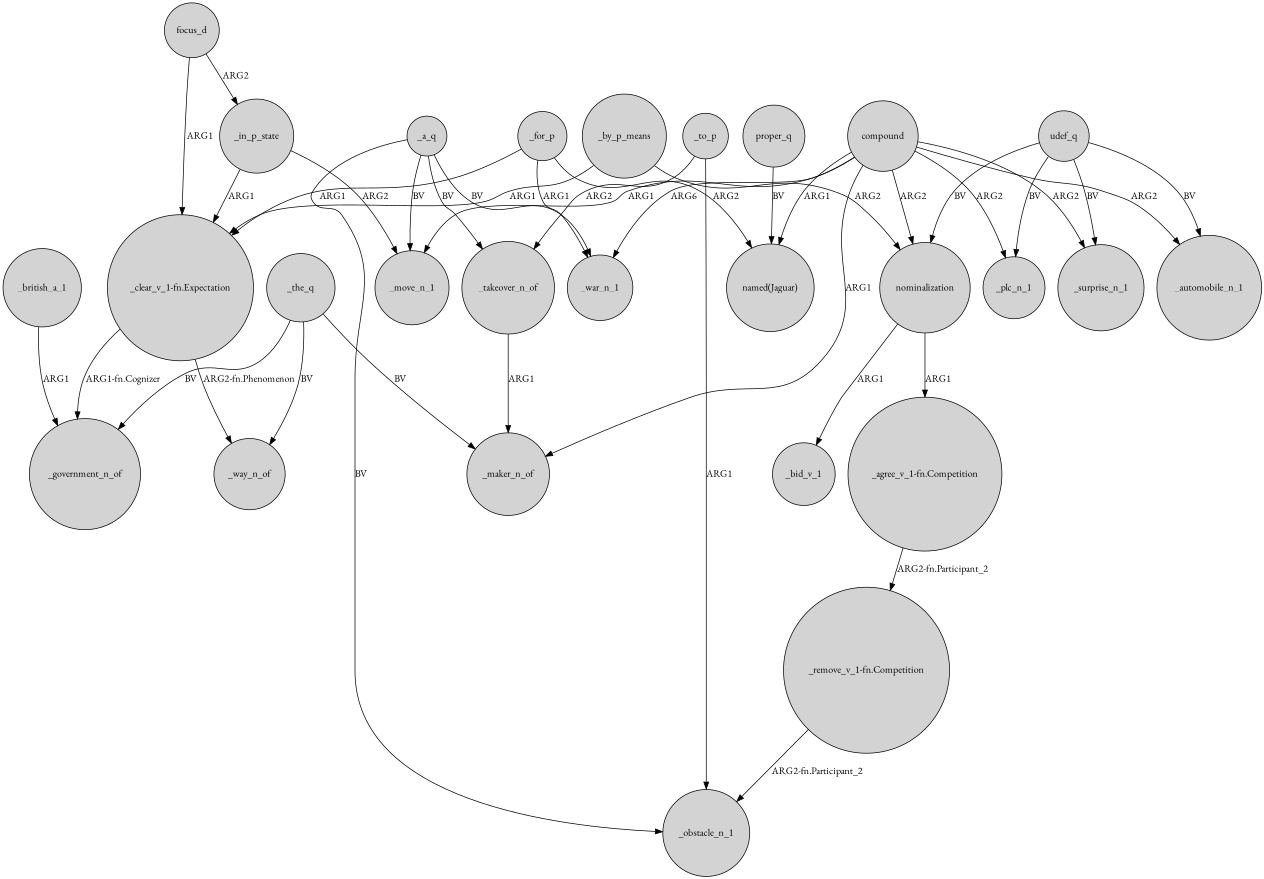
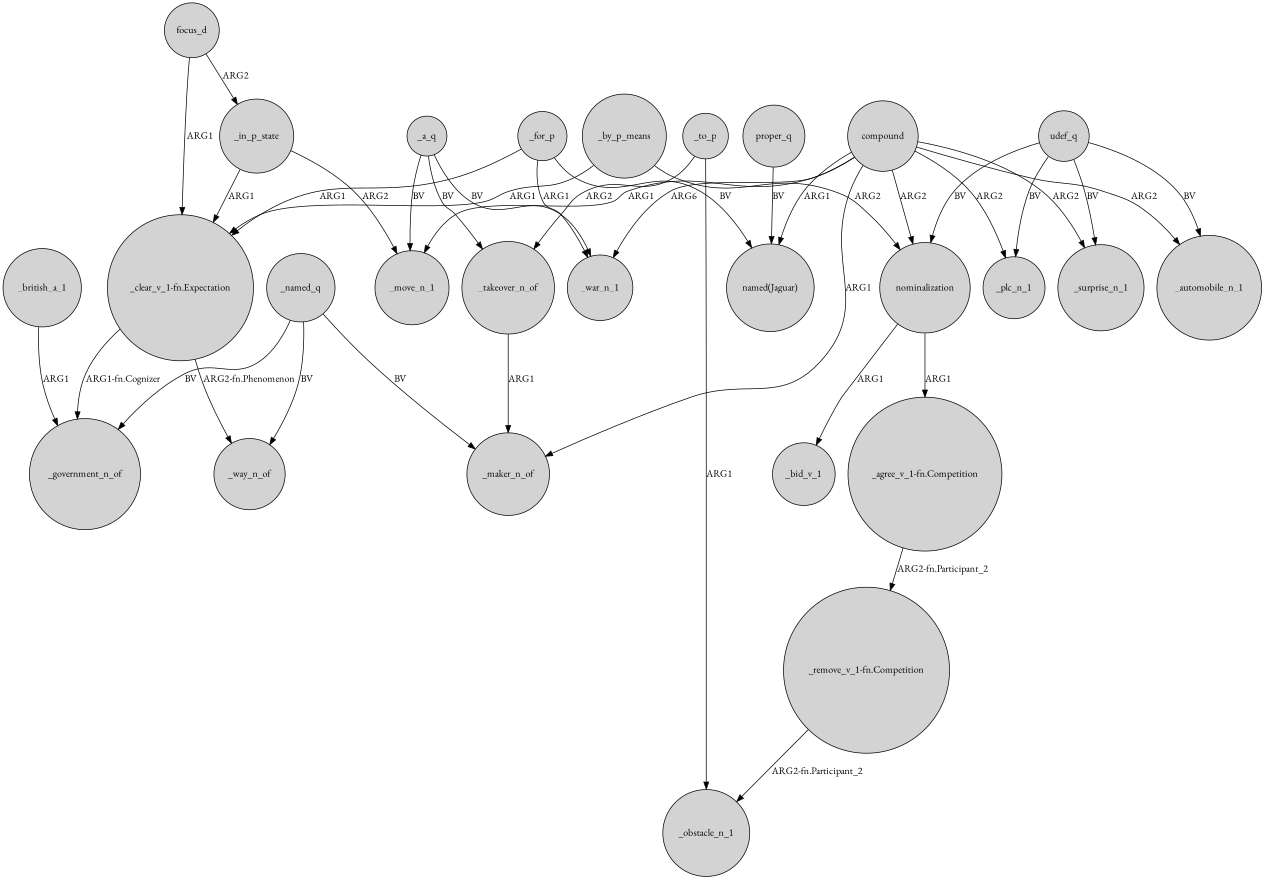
  digraph {
    fontname="EB Garamond"
    node [fontname="EB Garamond" shape=circle style=filled]
    edge [fontname="EB Garamond"]
    _for_p
    "_clear_v_1-fn.Expectation"
    "named(Jaguar)"
    _war_n_1
    _government_n_of
    _way_n_of
    focus_d
    _in_p_state
    _move_n_1
    compound
    _plc_n_1
    nominalization
    _surprise_n_1
    _automobile_n_1
    _maker_n_of
    _bid_v_1
    "_agree_v_1-fn.Competition"
    "_remove_v_1-fn.Competition"
    udef_q
    _obstacle_n_1
    _by_p_means
    _british_a_1
-   _the_q
+   _the_q [label=_named_q]
    _a_q
    _takeover_n_of
    proper_q
    _to_p
    _for_p -> "_clear_v_1-fn.Expectation" [label=ARG1]
-   _for_p -> "named(Jaguar)" [label=ARG2]
+   _for_p -> "named(Jaguar)" [label=BV]
    _for_p -> _war_n_1 [label=ARG1]
    "_clear_v_1-fn.Expectation" -> _government_n_of [label="ARG1-fn.Cognizer"]
    "_clear_v_1-fn.Expectation" -> _way_n_of [label="ARG2-fn.Phenomenon"]
    focus_d -> "_clear_v_1-fn.Expectation" [label=ARG1]
    focus_d -> _in_p_state [label=ARG2]
    _in_p_state -> "_clear_v_1-fn.Expectation" [label=ARG1]
    _in_p_state -> _move_n_1 [label=ARG2]
    compound -> "named(Jaguar)" [label=ARG1]
    compound -> _war_n_1 [label=ARG6]
    compound -> _move_n_1 [label=ARG1]
    compound -> _plc_n_1 [label=ARG2]
    compound -> nominalization [label=ARG2]
    compound -> _surprise_n_1 [label=ARG2]
    compound -> _automobile_n_1 [label=ARG2]
    compound -> _maker_n_of [label=ARG1]
    nominalization -> _bid_v_1 [label=ARG1]
    nominalization -> "_agree_v_1-fn.Competition" [label=ARG1]
    "_agree_v_1-fn.Competition" -> "_remove_v_1-fn.Competition" [label="ARG2-fn.Participant_2"]
    "_remove_v_1-fn.Competition" -> _obstacle_n_1 [label="ARG2-fn.Participant_2"]
    udef_q -> _plc_n_1 [label=BV]
    udef_q -> nominalization [label=BV]
    udef_q -> _surprise_n_1 [label=BV]
    udef_q -> _automobile_n_1 [label=BV]
    _by_p_means -> "_clear_v_1-fn.Expectation" [label=ARG1]
    _by_p_means -> nominalization [label=ARG2]
    _british_a_1 -> _government_n_of [label=ARG1]
    _the_q -> _government_n_of [label=BV]
    _the_q -> _way_n_of [label=BV]
    _the_q -> _maker_n_of [label=BV]
    _a_q -> _war_n_1 [label=BV]
    _a_q -> _move_n_1 [label=BV]
-   _a_q -> _obstacle_n_1 [label=BV]
    _a_q -> _takeover_n_of [label=BV]
    _takeover_n_of -> _maker_n_of [label=ARG1]
    proper_q -> "named(Jaguar)" [label=BV]
    _to_p -> _obstacle_n_1 [label=ARG1]
    _to_p -> _takeover_n_of [label=ARG2]
  }
